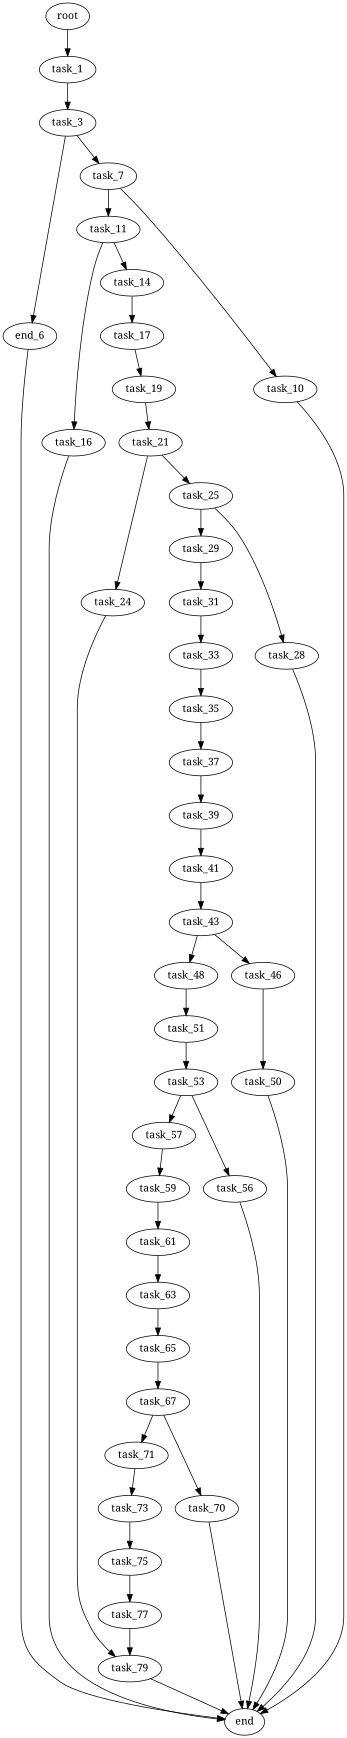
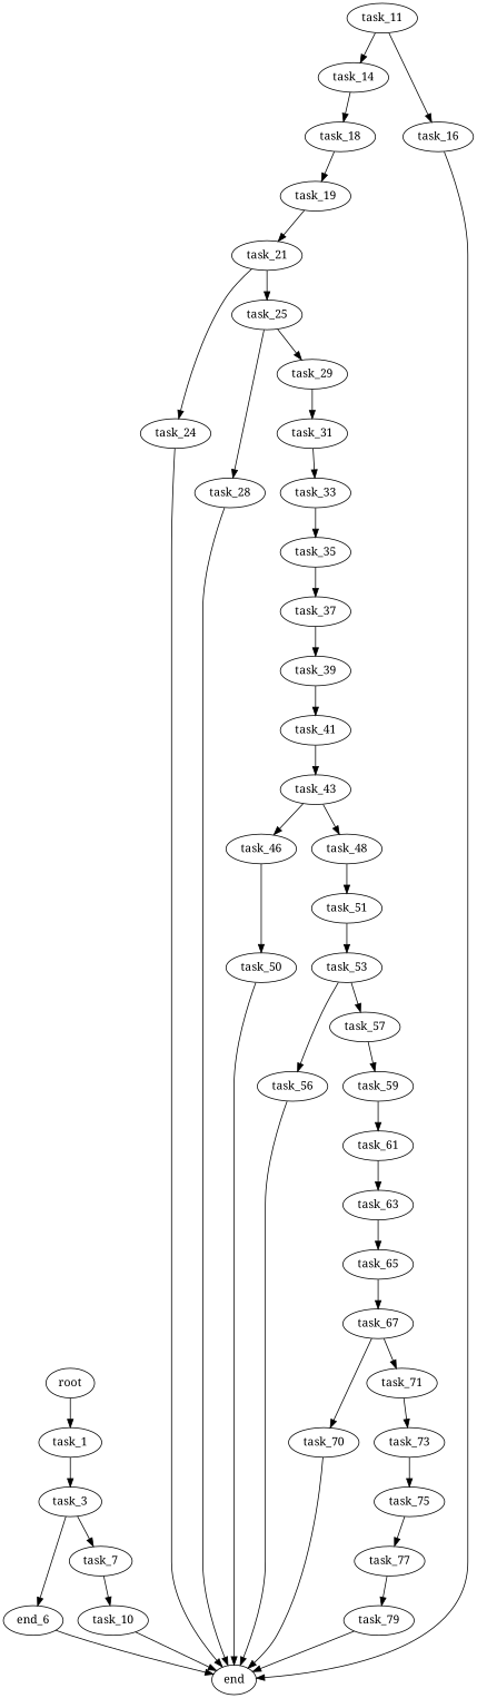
  digraph {
    fontname="Noto Serif"
    node [fontname="Noto Serif"]
    edge [fontname="Noto Serif"]
    root
    task_1
    task_3
    n4 [label=end_6]
    task_7
    end
    task_10
    task_11
    task_14
    task_16
-   task_17
+   task_17 [label=task_18]
    task_19
    task_21
    task_24
    task_25
    task_28
    task_29
    task_31
    task_33
    task_35
    task_37
    task_39
    task_41
    task_43
    task_46
    task_48
    task_50
    task_51
    task_53
    task_56
    task_57
    task_59
    task_61
    task_63
    task_65
    task_67
    task_70
    task_71
    task_73
    task_75
    task_77
    task_79
    root -> task_1
    task_1 -> task_3
    task_3 -> n4
    task_3 -> task_7
    n4 -> end
    task_7 -> task_10
-   task_7 -> task_11
    task_10 -> end
    task_11 -> task_14
    task_11 -> task_16
    task_14 -> task_17
    task_16 -> end
    task_17 -> task_19
    task_19 -> task_21
    task_21 -> task_24
    task_21 -> task_25
-   task_24 -> task_79
+   task_24 -> end
    task_25 -> task_28
    task_25 -> task_29
    task_28 -> end
    task_29 -> task_31
    task_31 -> task_33
    task_33 -> task_35
    task_35 -> task_37
    task_37 -> task_39
    task_39 -> task_41
    task_41 -> task_43
    task_43 -> task_46
    task_43 -> task_48
    task_46 -> task_50
    task_48 -> task_51
    task_50 -> end
    task_51 -> task_53
    task_53 -> task_56
    task_53 -> task_57
    task_56 -> end
    task_57 -> task_59
    task_59 -> task_61
    task_61 -> task_63
    task_63 -> task_65
    task_65 -> task_67
    task_67 -> task_70
    task_67 -> task_71
    task_70 -> end
    task_71 -> task_73
    task_73 -> task_75
    task_75 -> task_77
    task_77 -> task_79
    task_79 -> end
  }
